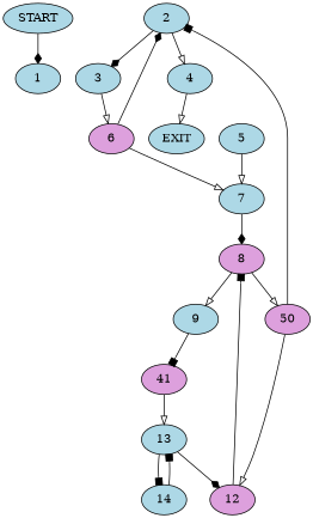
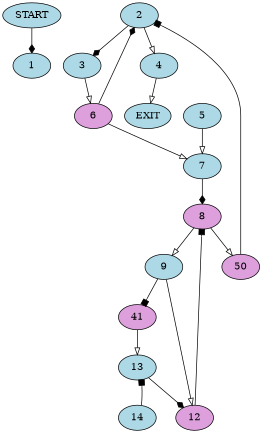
  digraph {
    node [fillcolor=lightblue style=filled]
    edge [arrowhead=onormal]
    n1 [label=START]
    1
    n3 [label=EXIT]
    2
    3
    4
    6 [fillcolor=plum]
    5
    7
    8 [fillcolor=plum]
    9
    n12 [fillcolor=plum label=50]
    n13 [fillcolor=plum label=41]
    12 [fillcolor=plum]
    13
    14
    n1 -> 1 [arrowhead=diamond]
    2 -> 3 [arrowhead=diamond]
    2 -> 4
    3 -> 6
    4 -> n3
    6 -> 2 [arrowhead=diamond]
    6 -> 7
    5 -> 7
    7 -> 8 [arrowhead=diamond]
    8 -> 9
    8 -> n12
    9 -> n13 [arrowhead=box]
-   n12 -> 12
+   9 -> 12
    n12 -> 2 [arrowhead=box]
    n13 -> 13
    12 -> 8 [arrowhead=box]
    13 -> 12 [arrowhead=diamond]
-   13 -> 14 [arrowhead=box]
    14 -> 13 [arrowhead=box]
  }
